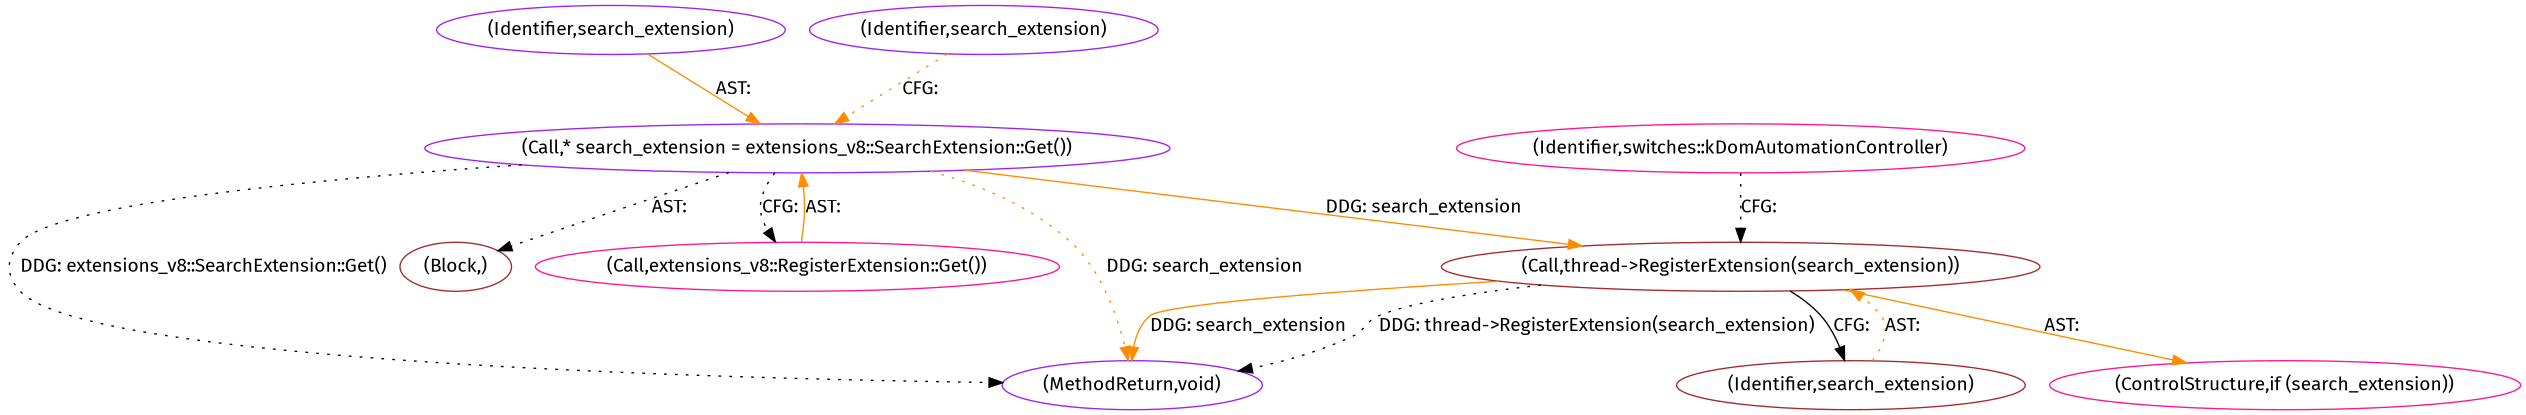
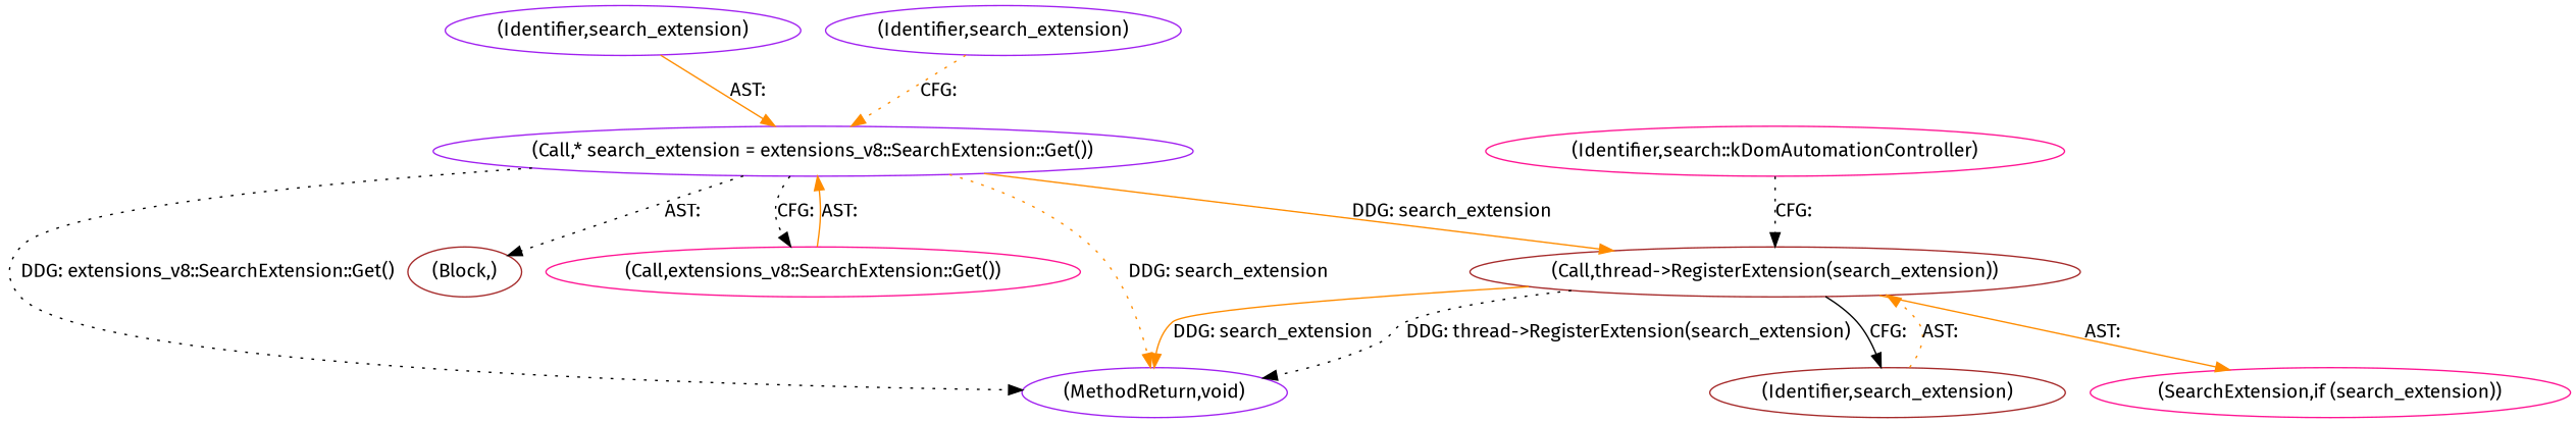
  digraph {
    fontname="Fira Sans"
    node [color=purple fontname="Fira Sans"]
    edge [color=darkorange fontname="Fira Sans" style=dotted]
    n1 [color=brown label="(Call,thread->RegisterExtension(search_extension))"]
    n2 [label="(MethodReturn,void)"]
-   n3 [color=deeppink label="(ControlStructure,if (search_extension))"]
+   n3 [color=deeppink label="(SearchExtension,if (search_extension))"]
    n4 [color=brown label="(Identifier,search_extension)"]
    n5 [label="(Call,* search_extension = extensions_v8::SearchExtension::Get())"]
    n6 [color=brown label="(Block,)"]
-   n7 [color=deeppink label="(Call,extensions_v8::RegisterExtension::Get())"]
-   n8 [color=deeppink label="(Identifier,switches::kDomAutomationController)"]
+   n7 [color=deeppink label="(Call,extensions_v8::SearchExtension::Get())"]
+   n8 [color=deeppink label="(Identifier,search::kDomAutomationController)"]
    n9 [label="(Identifier,search_extension)"]
    n10 [label="(Identifier,search_extension)"]
    n1 -> n2 [color=black label="DDG: thread->RegisterExtension(search_extension)"]
    n1 -> n2 [label="DDG: search_extension" style=solid]
    n1 -> n3 [label="AST: " style=solid]
    n1 -> n4 [color=black label="CFG: " style=solid]
    n4 -> n1 [label="AST: "]
    n5 -> n1 [label="DDG: search_extension" style=solid]
    n5 -> n2 [label="DDG: search_extension"]
    n5 -> n2 [color=black label="DDG: extensions_v8::SearchExtension::Get()"]
    n5 -> n6 [color=black label="AST: "]
    n5 -> n7 [color=black label="CFG: "]
    n7 -> n5 [label="AST: " style=solid]
    n8 -> n1 [color=black label="CFG: "]
    n9 -> n5 [label="AST: " style=solid]
    n10 -> n5 [label="CFG: "]
  }
